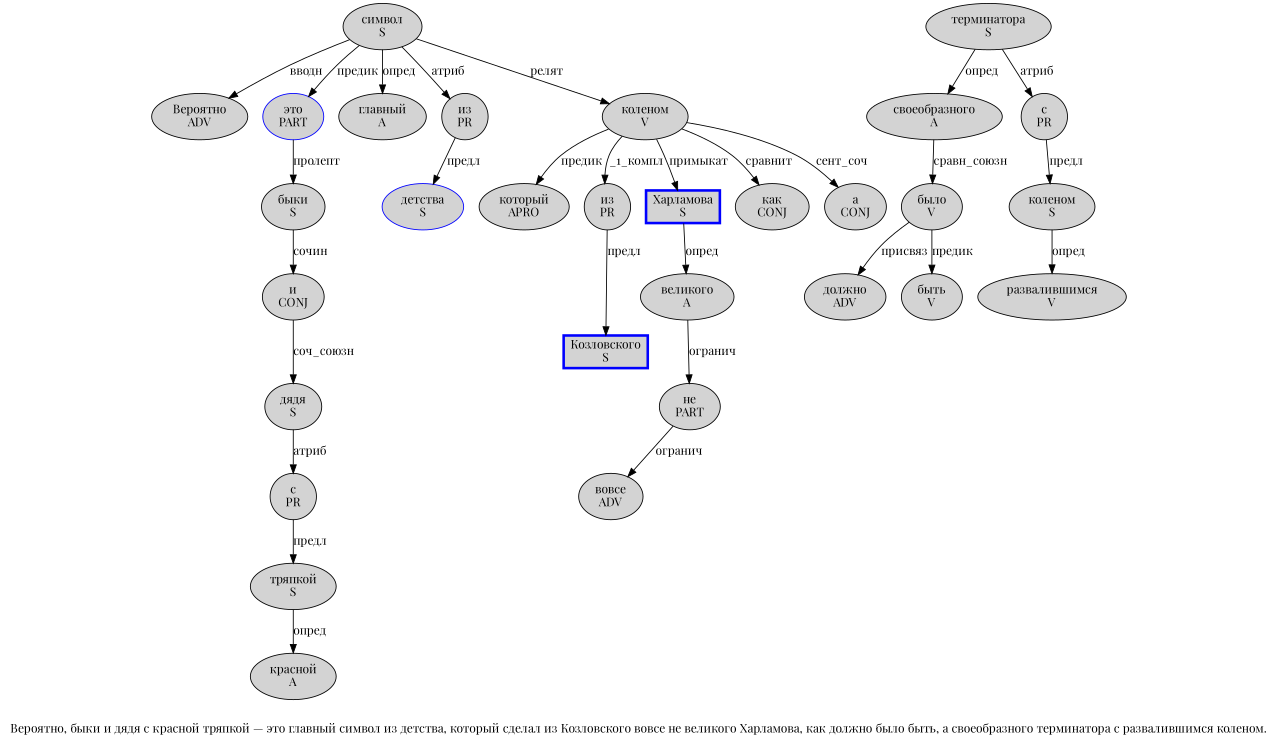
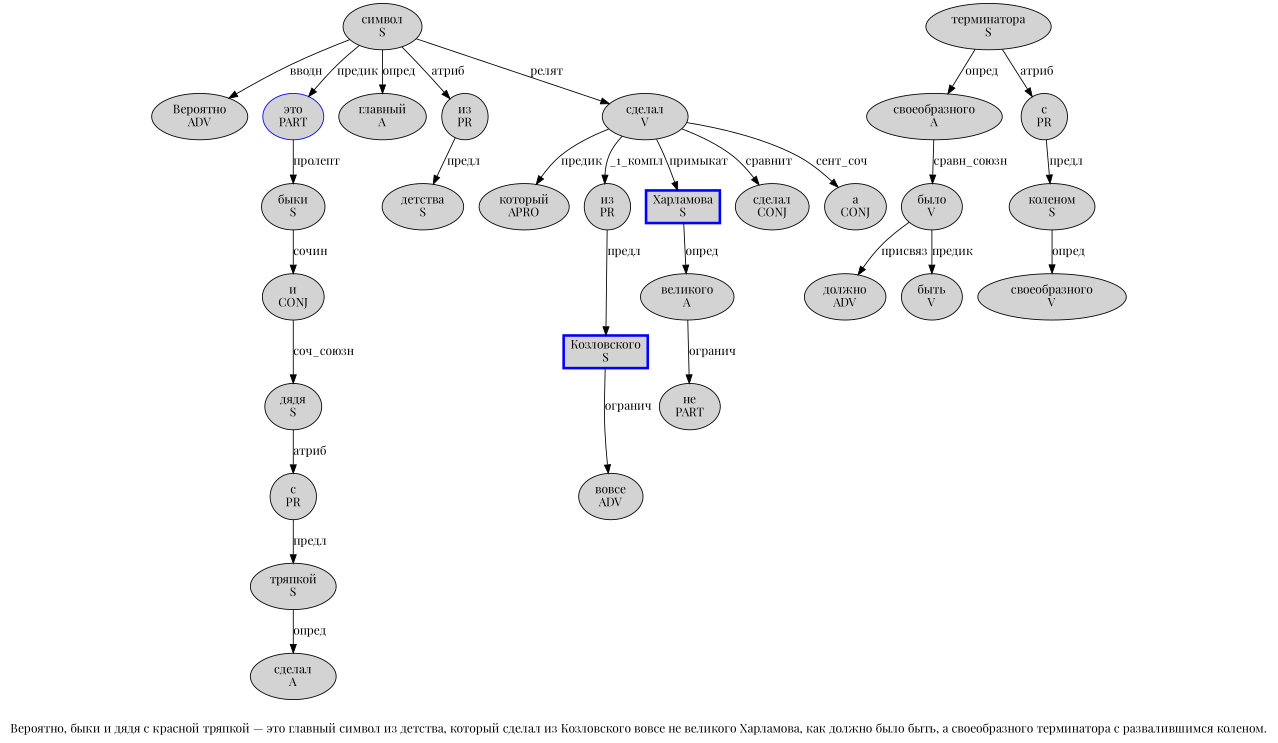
  digraph {
    fontname="Playfair Display"
    label="Вероятно, быки и дядя с красной тряпкой — это главный символ из детства, который сделал из Козловского вовсе не великого Харламова, как должно было быть, а своеобразного терминатора с развалившимся коленом."
    node [fillcolor=lightgray fontname="Playfair Display" penwidth=1 shape=ellipse style=filled]
    edge [fontname="Playfair Display"]
    n1 [label="Вероятно\nADV"]
    n2 [label="быки\nS"]
    n3 [label="и\nCONJ"]
    n4 [label="дядя\nS"]
    n5 [label="с\nPR"]
    n6 [label="тряпкой\nS"]
-   n7 [label="красной\nA"]
+   n7 [label="сделал\nA"]
    n8 [color=blue label="это\nPART"]
    n9 [label="главный\nA"]
    n10 [label="символ\nS"]
    n11 [label="из\nPR"]
-   n12 [label="коленом\nV"]
-   n13 [label="детства\nS" color=blue]
+   n12 [label="сделал\nV"]
+   n13 [label="детства\nS"]
    n14 [label="который\nAPRO"]
    n15 [label="из\nPR"]
    n16 [color=blue label="Харламова\nS" penwidth=3 shape=box]
-   n17 [label="как\nCONJ"]
+   n17 [label="сделал\nCONJ"]
    n18 [label="а\nCONJ"]
    n19 [color=blue label="Козловского\nS" penwidth=3 shape=box]
    n20 [label="великого\nA"]
    n21 [label="вовсе\nADV"]
    n22 [label="не\nPART"]
    n23 [label="было\nV"]
    n24 [label="должно\nADV"]
    n25 [label="быть\nV"]
    n26 [label="своеобразного\nA"]
    n27 [label="терминатора\nS"]
    n28 [label="с\nPR"]
    n29 [label="коленом\nS"]
-   n30 [label="развалившимся\nV"]
+   n30 [label="своеобразного\nV"]
    n2 -> n3 [label="сочин"]
    n3 -> n4 [label="соч_союзн"]
    n4 -> n5 [label="атриб"]
    n5 -> n6 [label="предл"]
    n6 -> n7 [label="опред"]
    n8 -> n2 [label="пролепт"]
    n10 -> n1 [label="вводн"]
    n10 -> n8 [label="предик"]
    n10 -> n9 [label="опред"]
    n10 -> n11 [label="атриб"]
    n10 -> n12 [label="релят"]
    n11 -> n13 [label="предл"]
    n12 -> n14 [label="предик"]
    n12 -> n15 [label="_1_компл"]
    n12 -> n16 [label="примыкат"]
    n12 -> n17 [label="сравнит"]
    n12 -> n18 [label="сент_соч"]
    n15 -> n19 [label="предл"]
    n16 -> n20 [label="опред"]
    n20 -> n22 [label="огранич"]
-   n22 -> n21 [label="огранич"]
+   n19 -> n21 [label="огранич"]
    n23 -> n24 [label="присвяз"]
    n23 -> n25 [label="предик"]
    n26 -> n23 [label="сравн_союзн"]
    n27 -> n26 [label="опред"]
    n27 -> n28 [label="атриб"]
    n28 -> n29 [label="предл"]
    n29 -> n30 [label="опред"]
  }
